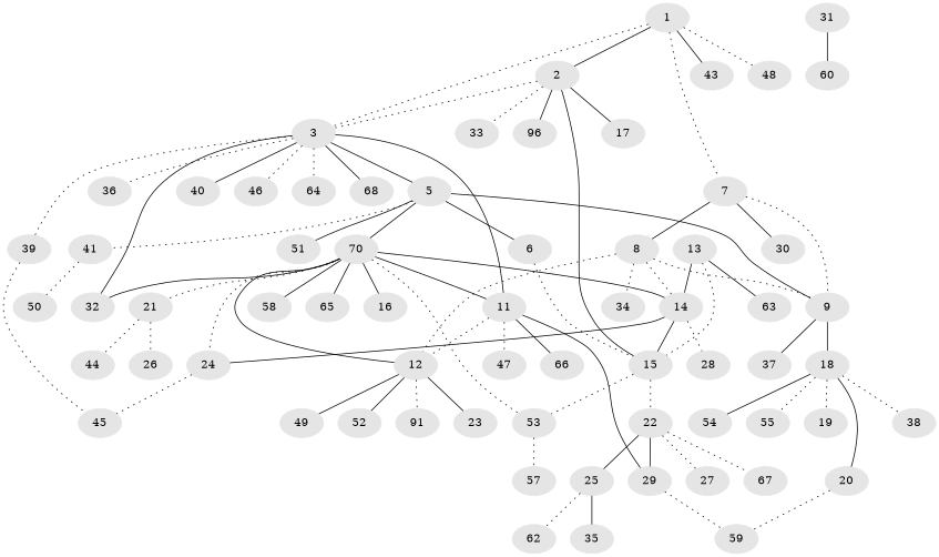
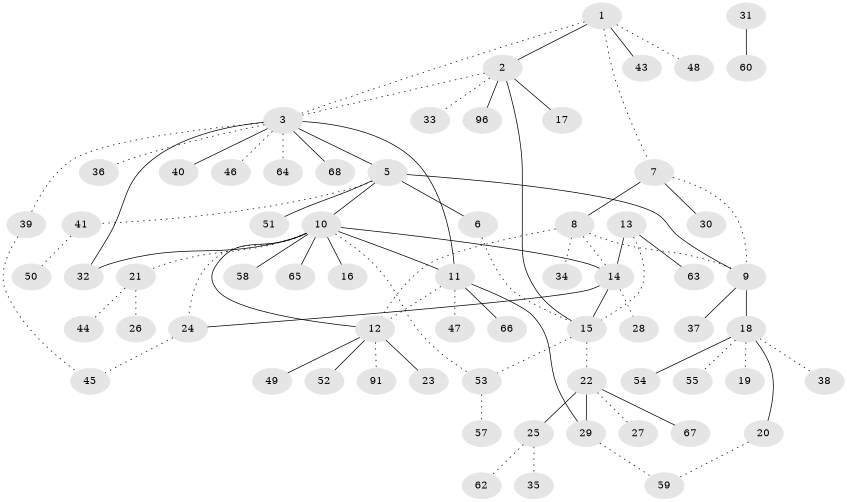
  graph {
    node [color=gray90 style=filled]
    edge [style=dotted]
    1
    2
    3
    7
    43
    48
    15
    17
    33
    n10 [label=96]
    5
    11
    32
    36
    39
    40
    46
    64
    68
    9
    8
    30
    53
    22
    6
-   10 [label=70]
+   10
    41
    51
    12
    29
    47
    66
    45
    31
    60
    18
    37
    14
    16
    21
    24
    58
    65
    50
    34
    23
    49
    52
    n49 [label=91]
    28
    19
    20
    38
    54
    55
    26
    44
    57
    59
    13
    63
    25
    27
    67
    35
    62
    1 -- 2 [style=solid]
    1 -- 3
    1 -- 7
    1 -- 43 [style=solid]
    1 -- 48
    2 -- 3
    2 -- 15 [style=solid]
    2 -- 17 [style=solid]
    2 -- 33
    2 -- n10 [style=solid]
    3 -- 5 [style=solid]
    3 -- 11 [style=solid]
    3 -- 32 [style=solid]
    3 -- 36
    3 -- 39
    3 -- 40 [style=solid]
    3 -- 46
    3 -- 64
    3 -- 68 [style=solid]
    7 -- 9
    7 -- 8 [style=solid]
    7 -- 30 [style=solid]
    15 -- 53
    15 -- 22
    5 -- 9 [style=solid]
    5 -- 6 [style=solid]
    5 -- 10 [style=solid]
    5 -- 41
    5 -- 51 [style=solid]
    11 -- 12
    11 -- 29 [style=solid]
    11 -- 47
    11 -- 66 [style=solid]
    39 -- 45
    9 -- 18 [style=solid]
    9 -- 37 [style=solid]
    8 -- 9
    8 -- 12
    8 -- 14
    8 -- 34
    53 -- 57
    22 -- 29 [style=solid]
    22 -- 25 [style=solid]
    22 -- 27
-   22 -- 67
+   22 -- 67 [style=solid]
    6 -- 15
    10 -- 11 [style=solid]
    10 -- 32 [style=solid]
    10 -- 53
    10 -- 12 [style=solid]
    10 -- 14 [style=solid]
    10 -- 16 [style=solid]
    10 -- 21
    10 -- 24
    10 -- 58 [style=solid]
    10 -- 65 [style=solid]
    41 -- 50
    12 -- 23 [style=solid]
    12 -- 49 [style=solid]
    12 -- 52 [style=solid]
    12 -- n49
    29 -- 59
    31 -- 60 [style=solid]
    18 -- 19
    18 -- 20 [style=solid]
    18 -- 38
    18 -- 54 [style=solid]
    18 -- 55
    14 -- 15 [style=solid]
    14 -- 24 [style=solid]
    14 -- 28
    21 -- 26
    21 -- 44
    24 -- 45
    20 -- 59
    13 -- 15
    13 -- 14 [style=solid]
    13 -- 63 [style=solid]
-   25 -- 35 [style=solid]
+   25 -- 35
    25 -- 62
  }
